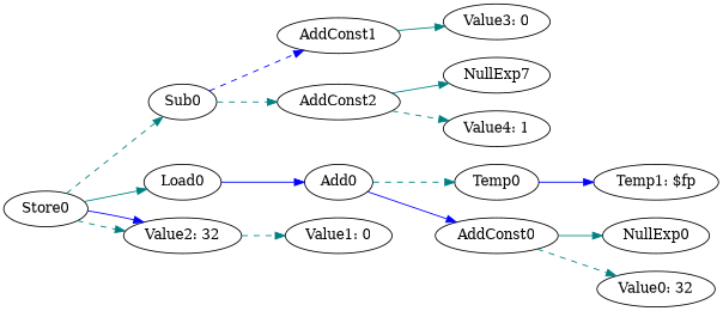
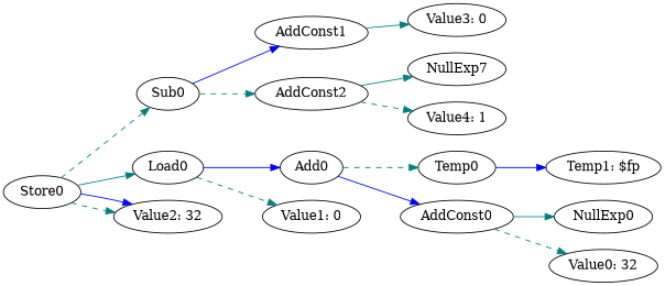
  digraph {
    ordering=out
    rankdir=LR
    edge [color=teal style=solid]
    Sub0
    AddConst1
    AddConst2
    "Value3: 0"
    n5 [label=NullExp7]
    "Value4: 1"
    Store0
    Load0
    "Value2: 32"
    Add0
    "Value1: 0"
    Temp0
    AddConst0
    "Temp1: $fp"
    NullExp0
    "Value0: 32"
-   Sub0 -> AddConst1 [color=blue style=dashed]
+   Sub0 -> AddConst1 [color=blue]
    Sub0 -> AddConst2 [style=dashed]
    AddConst1 -> "Value3: 0"
    AddConst2 -> n5
    AddConst2 -> "Value4: 1" [style=dashed]
    Store0 -> Sub0 [style=dashed]
    Store0 -> Load0
    Store0 -> "Value2: 32" [style=dashed]
    Store0 -> "Value2: 32" [color=blue]
    Load0 -> Add0 [color=blue]
-   "Value2: 32" -> "Value1: 0" [style=dashed]
+   Load0 -> "Value1: 0" [style=dashed]
    Add0 -> Temp0 [style=dashed]
    Add0 -> AddConst0 [color=blue]
    Temp0 -> "Temp1: $fp" [color=blue]
    AddConst0 -> NullExp0
    AddConst0 -> "Value0: 32" [style=dashed]
  }
